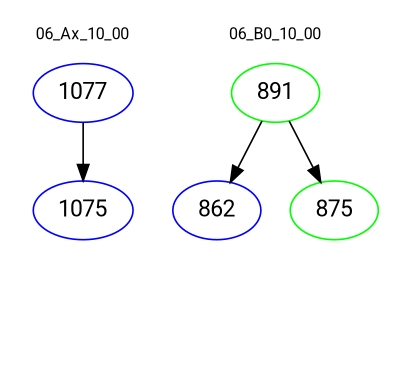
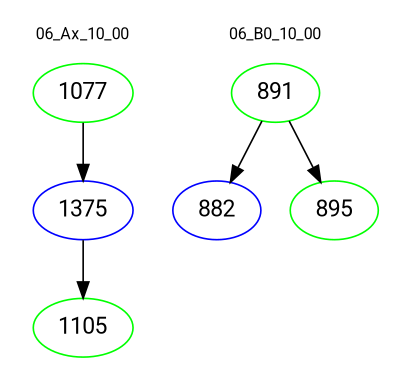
  digraph {
    fontname=Roboto
    node [color=blue fontname=Roboto]
    edge [color=black fontname=Roboto]
-   n1 [label=1077]
-   n2 [label=1075]
+   n1 [color=green label=1077]
+   n2 [label=1375]
+   n3 [color=green label=1105]
    n4 [color=green label=891]
-   n5 [label=862]
-   n6 [color=green label=875]
+   n5 [label=882]
+   n6 [color=green label=895]
    subgraph cluster_1 {
      color=white
      fontsize=10
      label="06_Ax_10_00"
      n1
      n2
+     n3
    }
    subgraph cluster_2 {
      color=white
      fontsize=10
      label="06_B0_10_00"
      n4
      n5
      n6
    }
    n1 -> n2
+   n2 -> n3
    n4 -> n5
    n4 -> n6
  }
